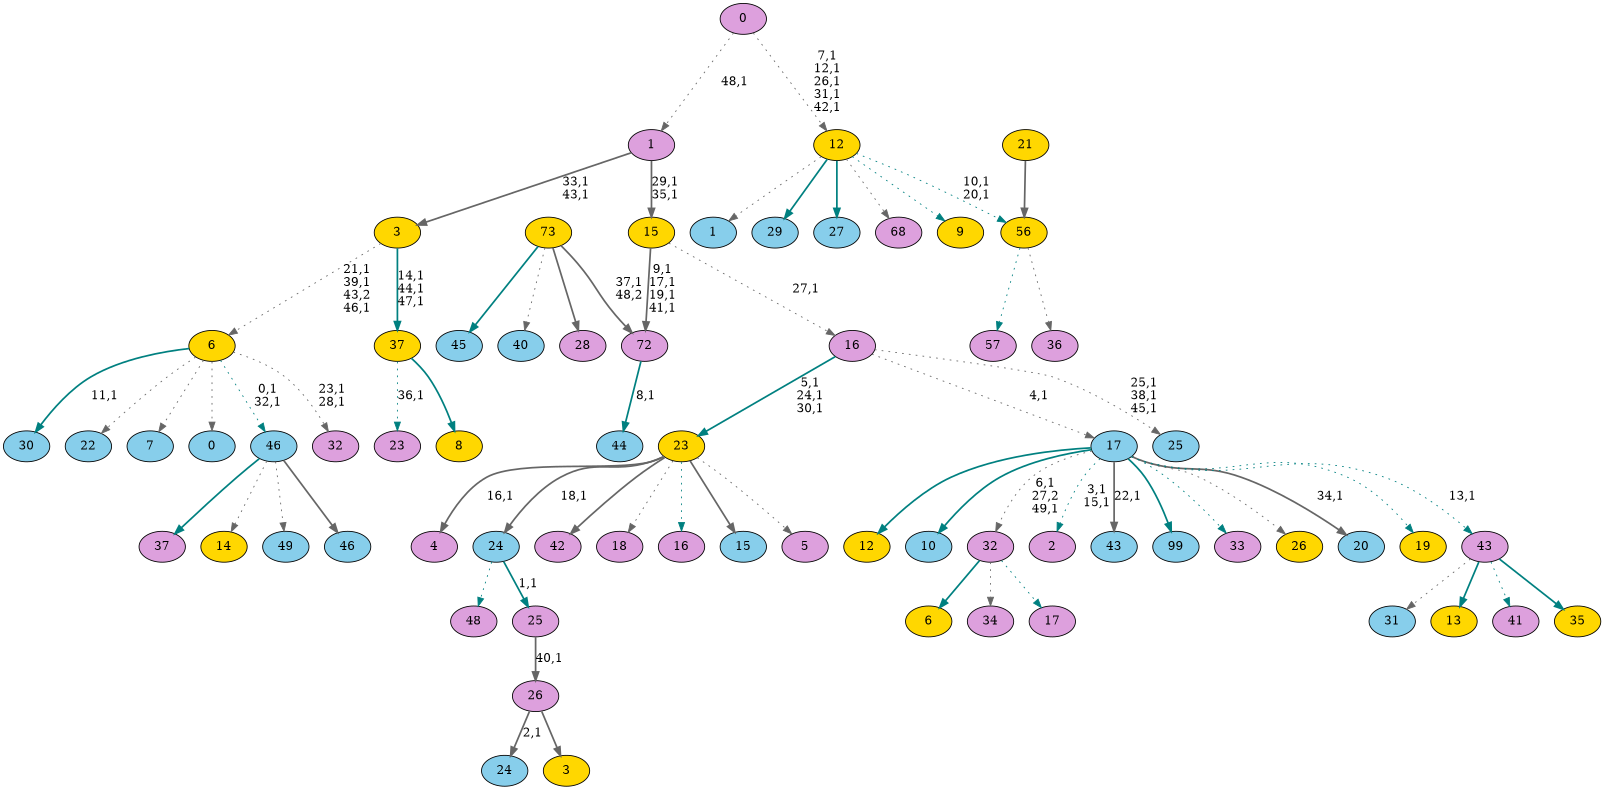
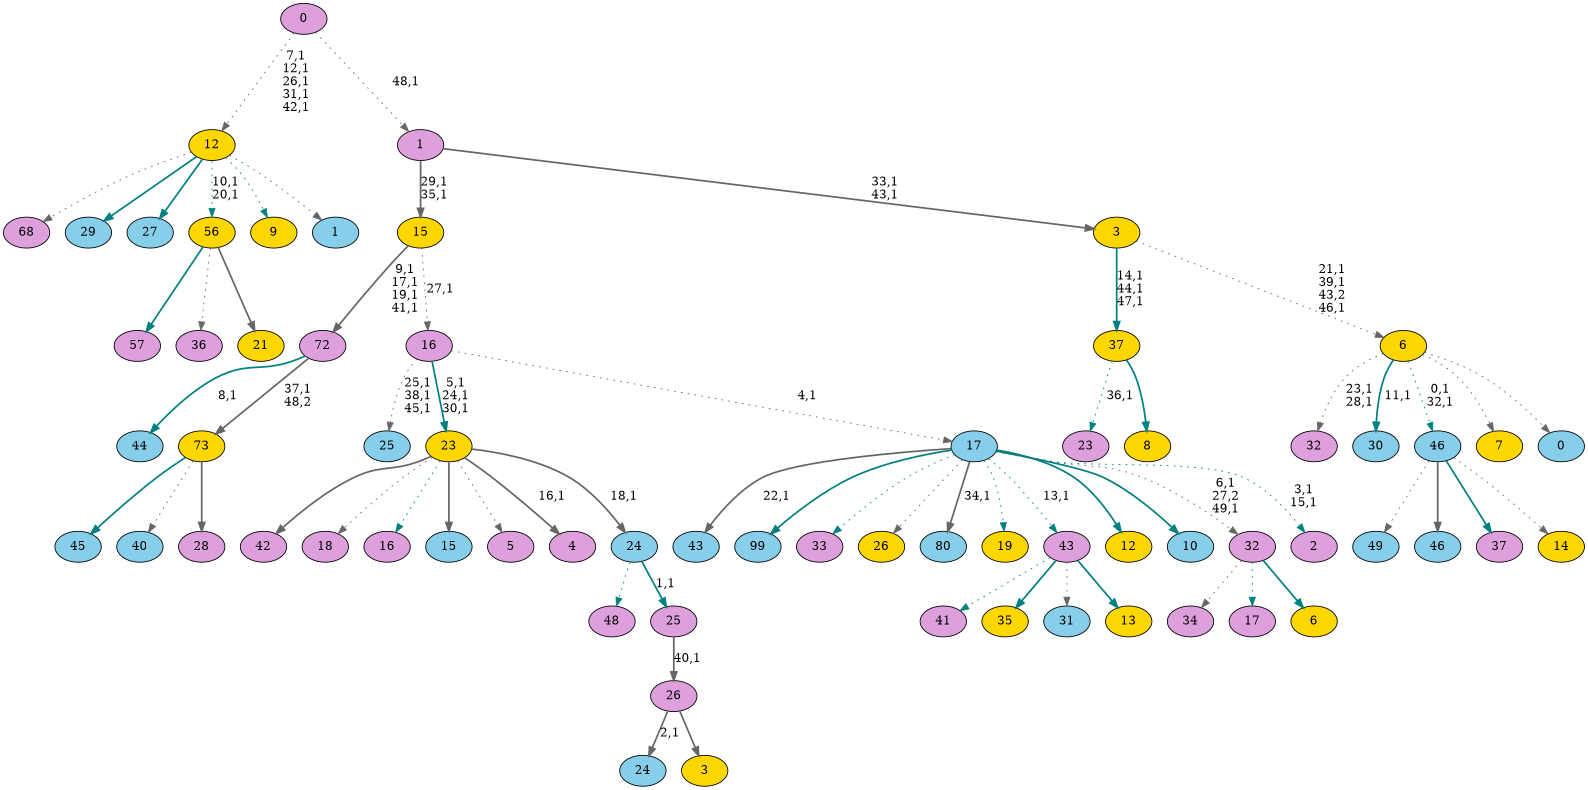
  digraph {
    node [fillcolor=plum style=filled]
    edge [color=gray40 style=dotted]
    n1 [fillcolor=skyblue label=49]
    n2 [label=48]
    n3 [label=57]
    n4 [fillcolor=skyblue label=46]
    n5 [fillcolor=skyblue label=45]
    n6 [fillcolor=skyblue label=44]
    n7 [fillcolor=skyblue label=43]
    n8 [label=42]
    n9 [label=41]
    n10 [fillcolor=skyblue label=40]
    n11 [fillcolor=skyblue label=99]
    n12 [label=68]
    n13 [label=37]
    n14 [label=36]
    n15 [fillcolor=gold label=35]
    n16 [label=34]
    n17 [label=33]
    n18 [label=32]
    n19 [fillcolor=skyblue label=31]
    n20 [fillcolor=skyblue label=30]
    n21 [fillcolor=skyblue label=29]
    n22 [label=28]
    73 [fillcolor=gold]
    72
    n25 [fillcolor=skyblue label=27]
    n26 [fillcolor=gold label=26]
    n27 [fillcolor=skyblue label=25]
    n28 [fillcolor=skyblue label=24]
    n29 [label=23]
-   n30 [fillcolor=skyblue label=22]
    n31 [fillcolor=gold label=21]
    56 [fillcolor=gold]
-   n33 [fillcolor=skyblue label=20]
+   n33 [fillcolor=skyblue label=80]
    n34 [fillcolor=gold label=19]
    n35 [label=18]
    n36 [label=17]
    n37 [label=16]
    n38 [fillcolor=skyblue label=15]
    n39 [fillcolor=gold label=14]
    46 [fillcolor=skyblue]
    n41 [fillcolor=gold label=13]
    43
    n43 [fillcolor=gold label=12]
    n44 [fillcolor=skyblue label=10]
    n45 [fillcolor=gold label=9]
    n46 [fillcolor=gold label=8]
    37 [fillcolor=gold]
-   n48 [fillcolor=skyblue label=7]
+   n48 [fillcolor=gold label=7]
    n49 [fillcolor=gold label=6]
    32
    n51 [label=5]
    n52 [label=4]
    n53 [fillcolor=gold label=3]
    26
    25
    24 [fillcolor=skyblue]
    23 [fillcolor=gold]
    n58 [label=2]
    17 [fillcolor=skyblue]
    16
    15 [fillcolor=gold]
    n62 [fillcolor=skyblue label=1]
    12 [fillcolor=gold]
    n64 [fillcolor=skyblue label=0]
    6 [fillcolor=gold]
    3 [fillcolor=gold]
    1
    0
    73 -> n5 [color=teal style=bold]
    73 -> n10
    73 -> n22 [style=bold]
    72 -> n6 [color=teal label="8,1" style=bold]
-   73 -> 72 [label="37,1\n48,2" style=bold]
-   56 -> n3 [color=teal]
+   72 -> 73 [label="37,1\n48,2" style=bold]
+   56 -> n3 [color=teal style=bold]
    56 -> n14
-   n31 -> 56 [style=bold]
+   56 -> n31 [style=bold]
    46 -> n1
    46 -> n4 [style=bold]
    46 -> n13 [color=teal style=bold]
    46 -> n39
    43 -> n9 [color=teal]
    43 -> n15 [color=teal style=bold]
    43 -> n19
    43 -> n41 [color=teal style=bold]
    37 -> n29 [color=teal label="36,1"]
    37 -> n46 [color=teal style=bold]
    32 -> n16
    32 -> n36 [color=teal]
    32 -> n49 [color=teal style=bold]
    26 -> n28 [label="2,1" style=bold]
    26 -> n53 [style=bold]
    25 -> 26 [label="40,1" style=bold]
    24 -> n2 [color=teal]
    24 -> 25 [color=teal label="1,1" style=bold]
    23 -> n8 [style=bold]
    23 -> n35
    23 -> n37 [color=teal]
    23 -> n38 [style=bold]
    23 -> n51
    23 -> n52 [label="16,1" style=bold]
    23 -> 24 [label="18,1" style=bold]
    17 -> n7 [label="22,1" style=bold]
    17 -> n11 [color=teal style=bold]
    17 -> n17 [color=teal]
    17 -> n26
    17 -> n33 [label="34,1" style=bold]
    17 -> n34 [color=teal]
    17 -> 43 [color=teal label="13,1"]
    17 -> n43 [color=teal style=bold]
    17 -> n44 [color=teal style=bold]
    17 -> 32 [label="6,1\n27,2\n49,1"]
    17 -> n58 [color=teal label="3,1\n15,1"]
    16 -> n27 [label="25,1\n38,1\n45,1"]
    16 -> 23 [color=teal label="5,1\n24,1\n30,1" style=bold]
    16 -> 17 [label="4,1"]
    15 -> 72 [label="9,1\n17,1\n19,1\n41,1" style=bold]
    15 -> 16 [label="27,1"]
    12 -> n12
    12 -> n21 [color=teal style=bold]
    12 -> n25 [color=teal style=bold]
    12 -> 56 [color=teal label="10,1\n20,1"]
    12 -> n45 [color=teal]
    12 -> n62
    6 -> n18 [label="23,1\n28,1"]
    6 -> n20 [color=teal label="11,1" style=bold]
-   6 -> n30
    6 -> 46 [color=teal label="0,1\n32,1"]
    6 -> n48
    6 -> n64
    3 -> 37 [color=teal label="14,1\n44,1\n47,1" style=bold]
    3 -> 6 [label="21,1\n39,1\n43,2\n46,1"]
    1 -> 15 [label="29,1\n35,1" style=bold]
    1 -> 3 [label="33,1\n43,1" style=bold]
    0 -> 12 [label="7,1\n12,1\n26,1\n31,1\n42,1"]
    0 -> 1 [label="48,1"]
  }
